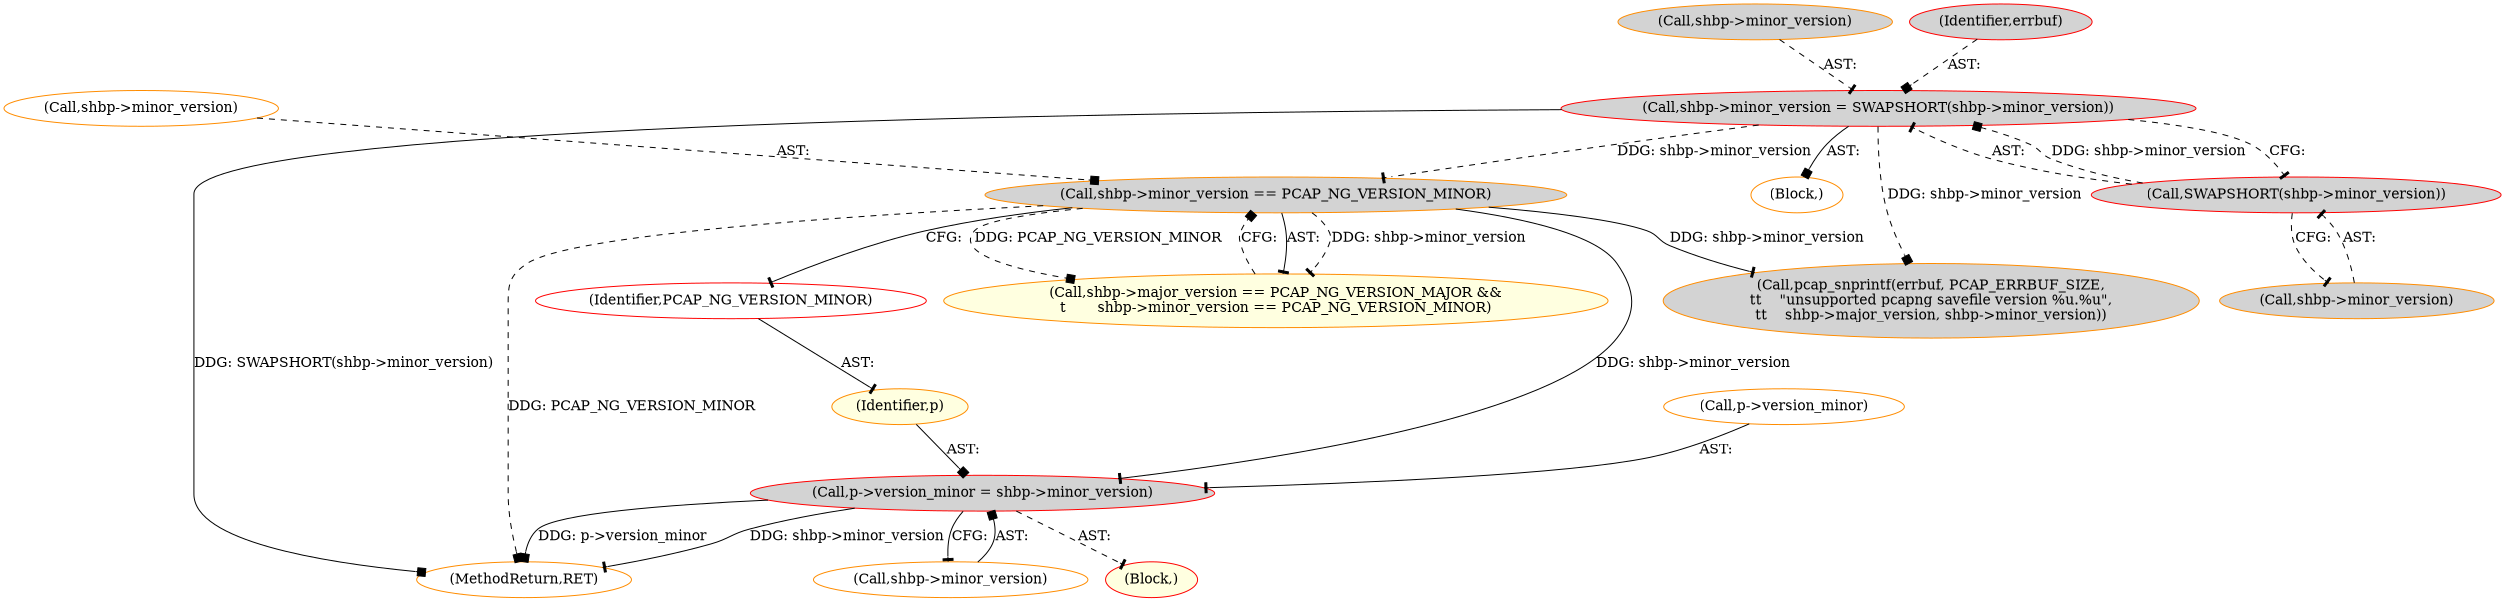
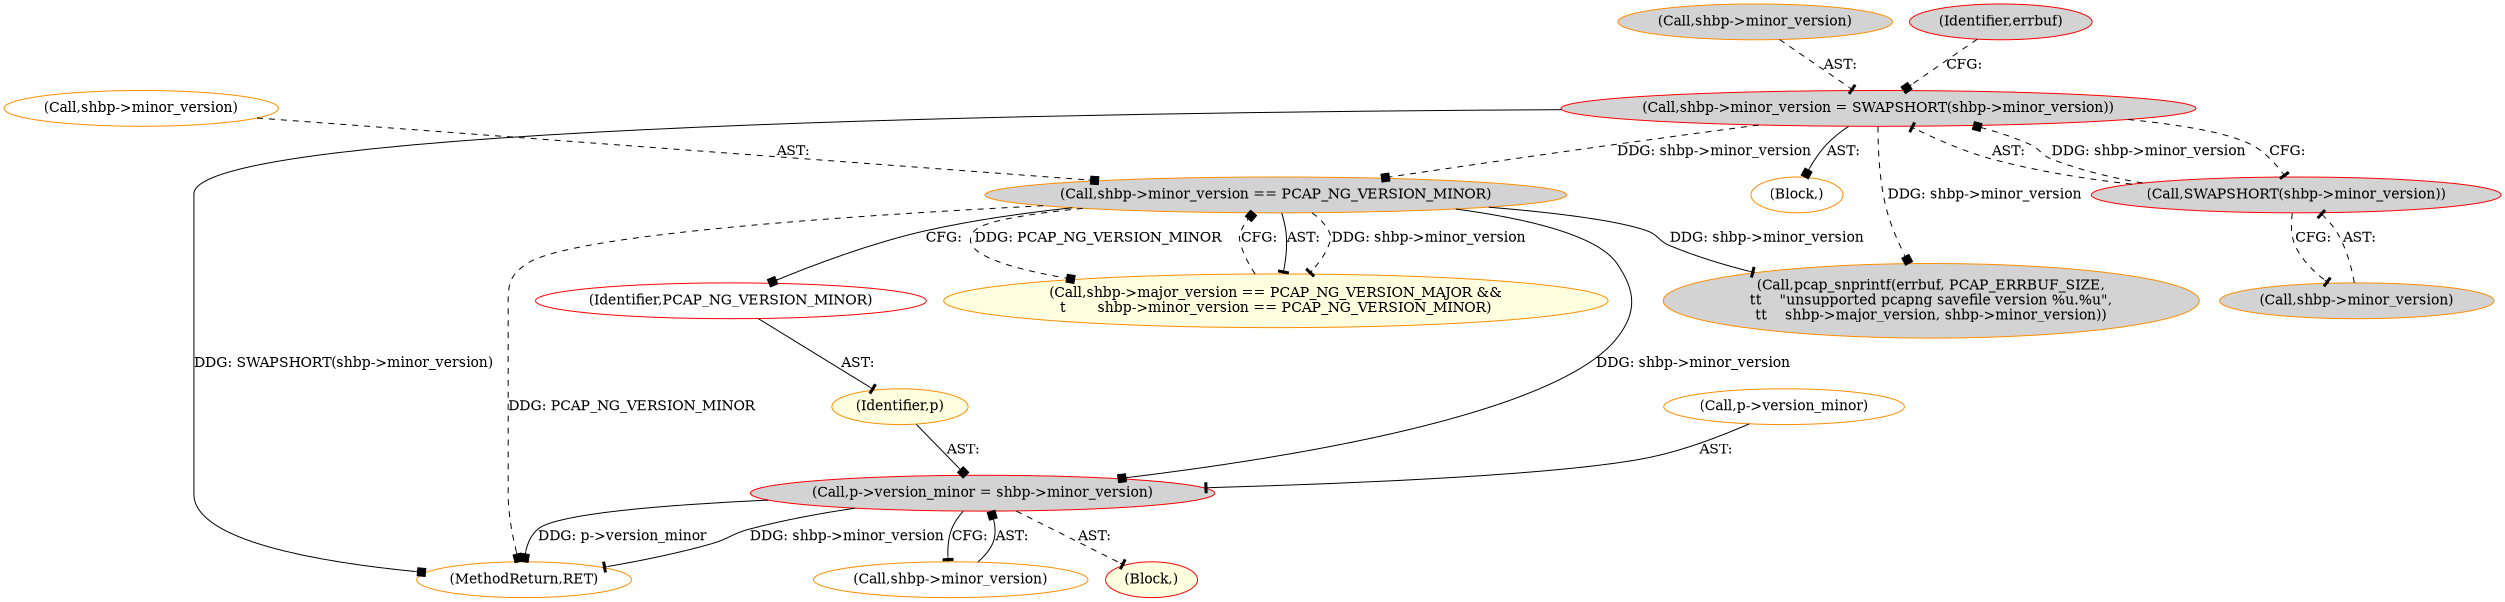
  digraph {
    node [color=darkorange fillcolor=lightgrey style=filled]
    edge [arrowhead=tee style=dashed]
    n1 [color=red label="(Call,p->version_minor = shbp->minor_version)"]
    n2 [fillcolor=white label="(MethodReturn,RET)"]
    n3 [color=red fillcolor=lightyellow label="(Block,)"]
    n4 [fillcolor=white label="(Call,shbp->minor_version)"]
    n5 [color=red label="(Call,shbp->minor_version = SWAPSHORT(shbp->minor_version))"]
    n6 [color=red label="(Call,SWAPSHORT(shbp->minor_version))"]
    n7 [label="(Call,shbp->minor_version == PCAP_NG_VERSION_MINOR)"]
    n8 [fillcolor=white label="(Block,)"]
    n9 [label="(Call,pcap_snprintf(errbuf, PCAP_ERRBUF_SIZE,\n\t\t    \"unsupported pcapng savefile version %u.%u\",\n\t\t    shbp->major_version, shbp->minor_version))"]
    n10 [label="(Call,shbp->minor_version)"]
    n11 [color=red fillcolor=white label="(Identifier,PCAP_NG_VERSION_MINOR)"]
    n12 [fillcolor=lightyellow label="(Call,shbp->major_version == PCAP_NG_VERSION_MAJOR &&\n\t       shbp->minor_version == PCAP_NG_VERSION_MINOR)"]
    n13 [fillcolor=lightyellow label="(Identifier,p)"]
    n14 [fillcolor=white label="(Call,p->version_minor)"]
    n15 [label="(Call,shbp->minor_version)"]
    n16 [color=red label="(Identifier,errbuf)"]
    n17 [fillcolor=white label="(Call,shbp->minor_version)"]
    n1 -> n2 [label="DDG: shbp->minor_version" style=solid]
    n1 -> n2 [arrowhead=box label="DDG: p->version_minor" style=solid]
    n1 -> n3 [label="AST: "]
    n1 -> n4 [label="CFG: " style=solid]
    n4 -> n1 [arrowhead=box label="AST: " style=solid]
    n5 -> n2 [arrowhead=box label="DDG: SWAPSHORT(shbp->minor_version)" style=solid]
    n5 -> n6 [label="CFG: "]
-   n5 -> n7 [label="DDG: shbp->minor_version"]
+   n5 -> n7 [arrowhead=box label="DDG: shbp->minor_version"]
    n5 -> n8 [arrowhead=box label="AST: " style=solid]
    n5 -> n9 [arrowhead=box label="DDG: shbp->minor_version"]
    n6 -> n5 [label="AST: "]
    n6 -> n5 [arrowhead=box label="DDG: shbp->minor_version"]
    n6 -> n10 [label="CFG: "]
-   n7 -> n1 [label="DDG: shbp->minor_version" style=solid]
+   n7 -> n1 [arrowhead=box label="DDG: shbp->minor_version" style=solid]
    n7 -> n2 [arrowhead=box label="DDG: PCAP_NG_VERSION_MINOR"]
    n7 -> n9 [label="DDG: shbp->minor_version" style=solid]
-   n7 -> n11 [label="CFG: " style=solid]
+   n7 -> n11 [arrowhead=box label="CFG: " style=solid]
    n7 -> n12 [label="AST: " style=solid]
    n7 -> n12 [label="DDG: shbp->minor_version"]
    n7 -> n12 [arrowhead=box label="DDG: PCAP_NG_VERSION_MINOR"]
    n10 -> n6 [label="AST: "]
    n11 -> n13 [label="AST: " style=solid]
    n12 -> n7 [arrowhead=box label="CFG: "]
    n13 -> n1 [arrowhead=box label="AST: " style=solid]
    n14 -> n1 [label="AST: " style=solid]
    n15 -> n5 [label="AST: "]
-   n16 -> n5 [arrowhead=box label="AST: "]
+   n16 -> n5 [arrowhead=box label="CFG: "]
    n17 -> n7 [arrowhead=box label="AST: "]
  }
